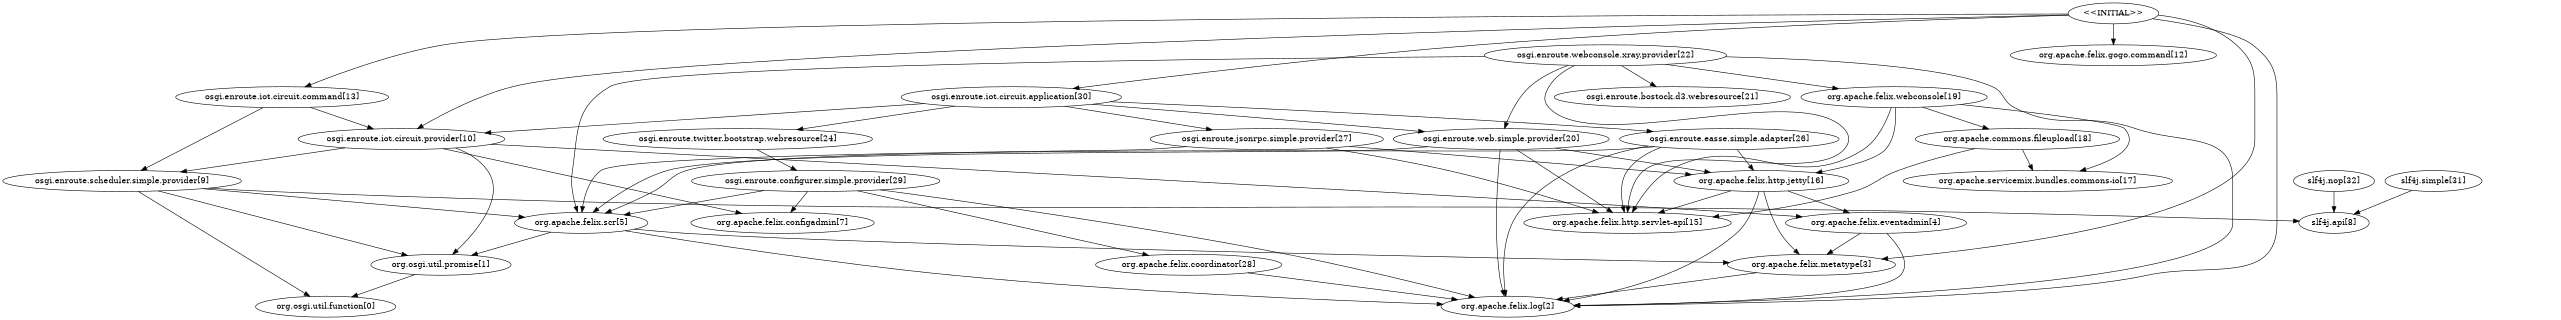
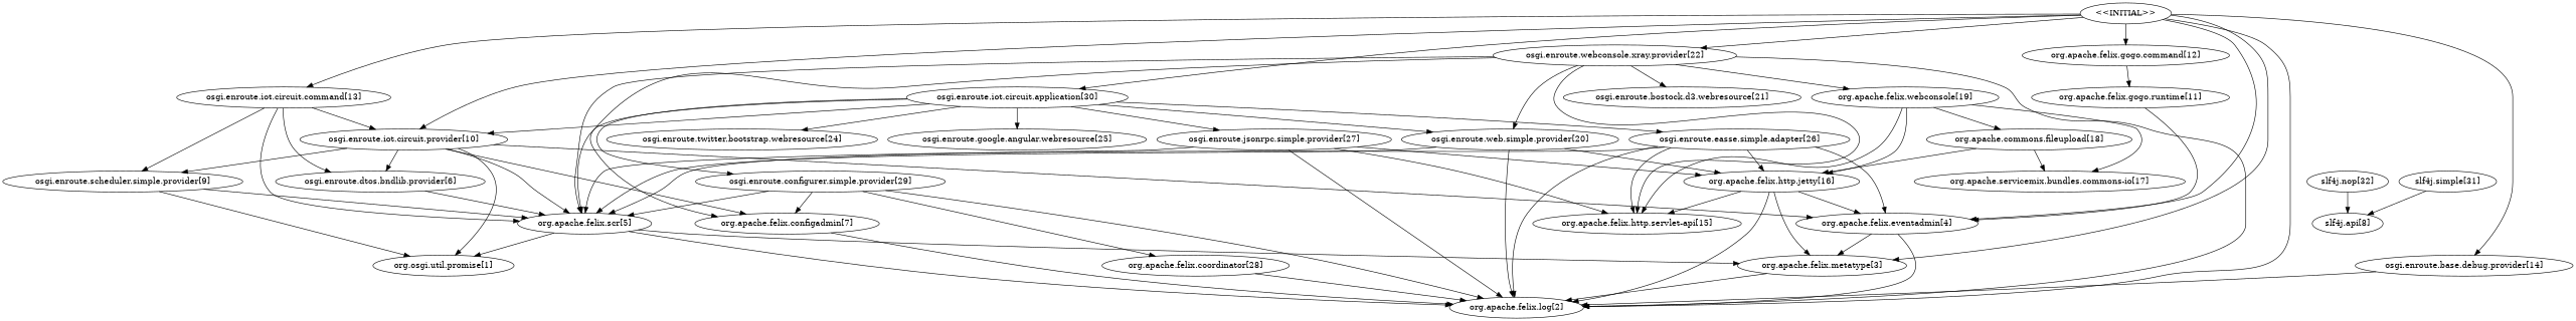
  digraph {
    "<<INITIAL>>"
    "org.apache.felix.eventadmin[4]"
    "org.apache.felix.gogo.command[12]"
    "osgi.enroute.iot.circuit.command[13]"
    "org.apache.felix.metatype[3]"
+   "osgi.enroute.base.debug.provider[14]"
    "osgi.enroute.webconsole.xray.provider[22]"
    "osgi.enroute.iot.circuit.application[30]"
    "osgi.enroute.iot.circuit.provider[10]"
    "org.apache.felix.log[2]"
+   "org.apache.felix.gogo.runtime[11]"
+   "osgi.enroute.dtos.bndlib.provider[6]"
    "osgi.enroute.scheduler.simple.provider[9]"
    "org.apache.felix.scr[5]"
    "org.apache.felix.configadmin[7]"
    "org.apache.felix.http.servlet-api[15]"
    "osgi.enroute.web.simple.provider[20]"
    "osgi.enroute.bostock.d3.webresource[21]"
    "org.apache.felix.webconsole[19]"
    "osgi.enroute.easse.simple.adapter[26]"
    "osgi.enroute.jsonrpc.simple.provider[27]"
    "osgi.enroute.configurer.simple.provider[29]"
+   "osgi.enroute.google.angular.webresource[25]"
    "osgi.enroute.twitter.bootstrap.webresource[24]"
    "org.osgi.util.promise[1]"
    "slf4j.api[8]"
-   "org.osgi.util.function[0]"
    "org.apache.felix.http.jetty[16]"
    "org.apache.commons.fileupload[18]"
    "org.apache.servicemix.bundles.commons-io[17]"
    "org.apache.felix.coordinator[28]"
    "slf4j.simple[31]"
    "slf4j.nop[32]"
+   "<<INITIAL>>" -> "org.apache.felix.eventadmin[4]"
    "<<INITIAL>>" -> "org.apache.felix.gogo.command[12]"
    "<<INITIAL>>" -> "osgi.enroute.iot.circuit.command[13]"
    "<<INITIAL>>" -> "org.apache.felix.metatype[3]"
+   "<<INITIAL>>" -> "osgi.enroute.base.debug.provider[14]"
+   "<<INITIAL>>" -> "osgi.enroute.webconsole.xray.provider[22]"
    "<<INITIAL>>" -> "osgi.enroute.iot.circuit.application[30]"
    "<<INITIAL>>" -> "osgi.enroute.iot.circuit.provider[10]"
    "<<INITIAL>>" -> "org.apache.felix.log[2]"
    "org.apache.felix.eventadmin[4]" -> "org.apache.felix.metatype[3]"
    "org.apache.felix.eventadmin[4]" -> "org.apache.felix.log[2]"
+   "org.apache.felix.gogo.command[12]" -> "org.apache.felix.gogo.runtime[11]"
    "osgi.enroute.iot.circuit.command[13]" -> "osgi.enroute.iot.circuit.provider[10]"
+   "osgi.enroute.iot.circuit.command[13]" -> "osgi.enroute.dtos.bndlib.provider[6]"
    "osgi.enroute.iot.circuit.command[13]" -> "osgi.enroute.scheduler.simple.provider[9]"
+   "osgi.enroute.iot.circuit.command[13]" -> "org.apache.felix.scr[5]"
    "org.apache.felix.metatype[3]" -> "org.apache.felix.log[2]"
+   "osgi.enroute.base.debug.provider[14]" -> "org.apache.felix.log[2]"
    "osgi.enroute.webconsole.xray.provider[22]" -> "org.apache.felix.log[2]"
    "osgi.enroute.webconsole.xray.provider[22]" -> "org.apache.felix.scr[5]"
+   "osgi.enroute.webconsole.xray.provider[22]" -> "org.apache.felix.configadmin[7]"
    "osgi.enroute.webconsole.xray.provider[22]" -> "org.apache.felix.http.servlet-api[15]"
    "osgi.enroute.webconsole.xray.provider[22]" -> "osgi.enroute.web.simple.provider[20]"
    "osgi.enroute.webconsole.xray.provider[22]" -> "osgi.enroute.bostock.d3.webresource[21]"
    "osgi.enroute.webconsole.xray.provider[22]" -> "org.apache.felix.webconsole[19]"
    "osgi.enroute.iot.circuit.application[30]" -> "osgi.enroute.iot.circuit.provider[10]"
+   "osgi.enroute.iot.circuit.application[30]" -> "org.apache.felix.scr[5]"
    "osgi.enroute.iot.circuit.application[30]" -> "osgi.enroute.web.simple.provider[20]"
    "osgi.enroute.iot.circuit.application[30]" -> "osgi.enroute.easse.simple.adapter[26]"
    "osgi.enroute.iot.circuit.application[30]" -> "osgi.enroute.jsonrpc.simple.provider[27]"
-   "osgi.enroute.twitter.bootstrap.webresource[24]" -> "osgi.enroute.configurer.simple.provider[29]"
+   "osgi.enroute.iot.circuit.application[30]" -> "osgi.enroute.configurer.simple.provider[29]"
+   "osgi.enroute.iot.circuit.application[30]" -> "osgi.enroute.google.angular.webresource[25]"
    "osgi.enroute.iot.circuit.application[30]" -> "osgi.enroute.twitter.bootstrap.webresource[24]"
    "osgi.enroute.iot.circuit.provider[10]" -> "org.apache.felix.eventadmin[4]"
+   "osgi.enroute.iot.circuit.provider[10]" -> "osgi.enroute.dtos.bndlib.provider[6]"
    "osgi.enroute.iot.circuit.provider[10]" -> "osgi.enroute.scheduler.simple.provider[9]"
+   "osgi.enroute.iot.circuit.provider[10]" -> "org.apache.felix.scr[5]"
    "osgi.enroute.iot.circuit.provider[10]" -> "org.apache.felix.configadmin[7]"
    "osgi.enroute.iot.circuit.provider[10]" -> "org.osgi.util.promise[1]"
+   "org.apache.felix.gogo.runtime[11]" -> "org.apache.felix.eventadmin[4]"
+   "osgi.enroute.dtos.bndlib.provider[6]" -> "org.apache.felix.scr[5]"
    "osgi.enroute.scheduler.simple.provider[9]" -> "org.apache.felix.scr[5]"
    "osgi.enroute.scheduler.simple.provider[9]" -> "org.osgi.util.promise[1]"
-   "osgi.enroute.scheduler.simple.provider[9]" -> "slf4j.api[8]"
-   "osgi.enroute.scheduler.simple.provider[9]" -> "org.osgi.util.function[0]"
    "org.apache.felix.scr[5]" -> "org.apache.felix.metatype[3]"
    "org.apache.felix.scr[5]" -> "org.apache.felix.log[2]"
    "org.apache.felix.scr[5]" -> "org.osgi.util.promise[1]"
+   "org.apache.felix.configadmin[7]" -> "org.apache.felix.log[2]"
    "osgi.enroute.web.simple.provider[20]" -> "org.apache.felix.log[2]"
    "osgi.enroute.web.simple.provider[20]" -> "org.apache.felix.scr[5]"
-   "osgi.enroute.web.simple.provider[20]" -> "org.apache.felix.http.servlet-api[15]"
    "osgi.enroute.web.simple.provider[20]" -> "org.apache.felix.http.jetty[16]"
    "org.apache.felix.webconsole[19]" -> "org.apache.felix.http.servlet-api[15]"
    "org.apache.felix.webconsole[19]" -> "org.apache.felix.http.jetty[16]"
    "org.apache.felix.webconsole[19]" -> "org.apache.commons.fileupload[18]"
    "org.apache.felix.webconsole[19]" -> "org.apache.servicemix.bundles.commons-io[17]"
+   "osgi.enroute.easse.simple.adapter[26]" -> "org.apache.felix.eventadmin[4]"
    "osgi.enroute.easse.simple.adapter[26]" -> "org.apache.felix.log[2]"
    "osgi.enroute.easse.simple.adapter[26]" -> "org.apache.felix.scr[5]"
    "osgi.enroute.easse.simple.adapter[26]" -> "org.apache.felix.http.servlet-api[15]"
    "osgi.enroute.easse.simple.adapter[26]" -> "org.apache.felix.http.jetty[16]"
+   "osgi.enroute.jsonrpc.simple.provider[27]" -> "org.apache.felix.log[2]"
    "osgi.enroute.jsonrpc.simple.provider[27]" -> "org.apache.felix.scr[5]"
    "osgi.enroute.jsonrpc.simple.provider[27]" -> "org.apache.felix.http.servlet-api[15]"
    "osgi.enroute.jsonrpc.simple.provider[27]" -> "org.apache.felix.http.jetty[16]"
    "osgi.enroute.configurer.simple.provider[29]" -> "org.apache.felix.log[2]"
    "osgi.enroute.configurer.simple.provider[29]" -> "org.apache.felix.scr[5]"
    "osgi.enroute.configurer.simple.provider[29]" -> "org.apache.felix.configadmin[7]"
    "osgi.enroute.configurer.simple.provider[29]" -> "org.apache.felix.coordinator[28]"
-   "org.osgi.util.promise[1]" -> "org.osgi.util.function[0]"
    "org.apache.felix.http.jetty[16]" -> "org.apache.felix.eventadmin[4]"
    "org.apache.felix.http.jetty[16]" -> "org.apache.felix.metatype[3]"
    "org.apache.felix.http.jetty[16]" -> "org.apache.felix.log[2]"
    "org.apache.felix.http.jetty[16]" -> "org.apache.felix.http.servlet-api[15]"
-   "org.apache.commons.fileupload[18]" -> "org.apache.felix.http.servlet-api[15]"
+   "org.apache.commons.fileupload[18]" -> "org.apache.felix.http.jetty[16]"
    "org.apache.commons.fileupload[18]" -> "org.apache.servicemix.bundles.commons-io[17]"
    "org.apache.felix.coordinator[28]" -> "org.apache.felix.log[2]"
    "slf4j.simple[31]" -> "slf4j.api[8]"
    "slf4j.nop[32]" -> "slf4j.api[8]"
  }
